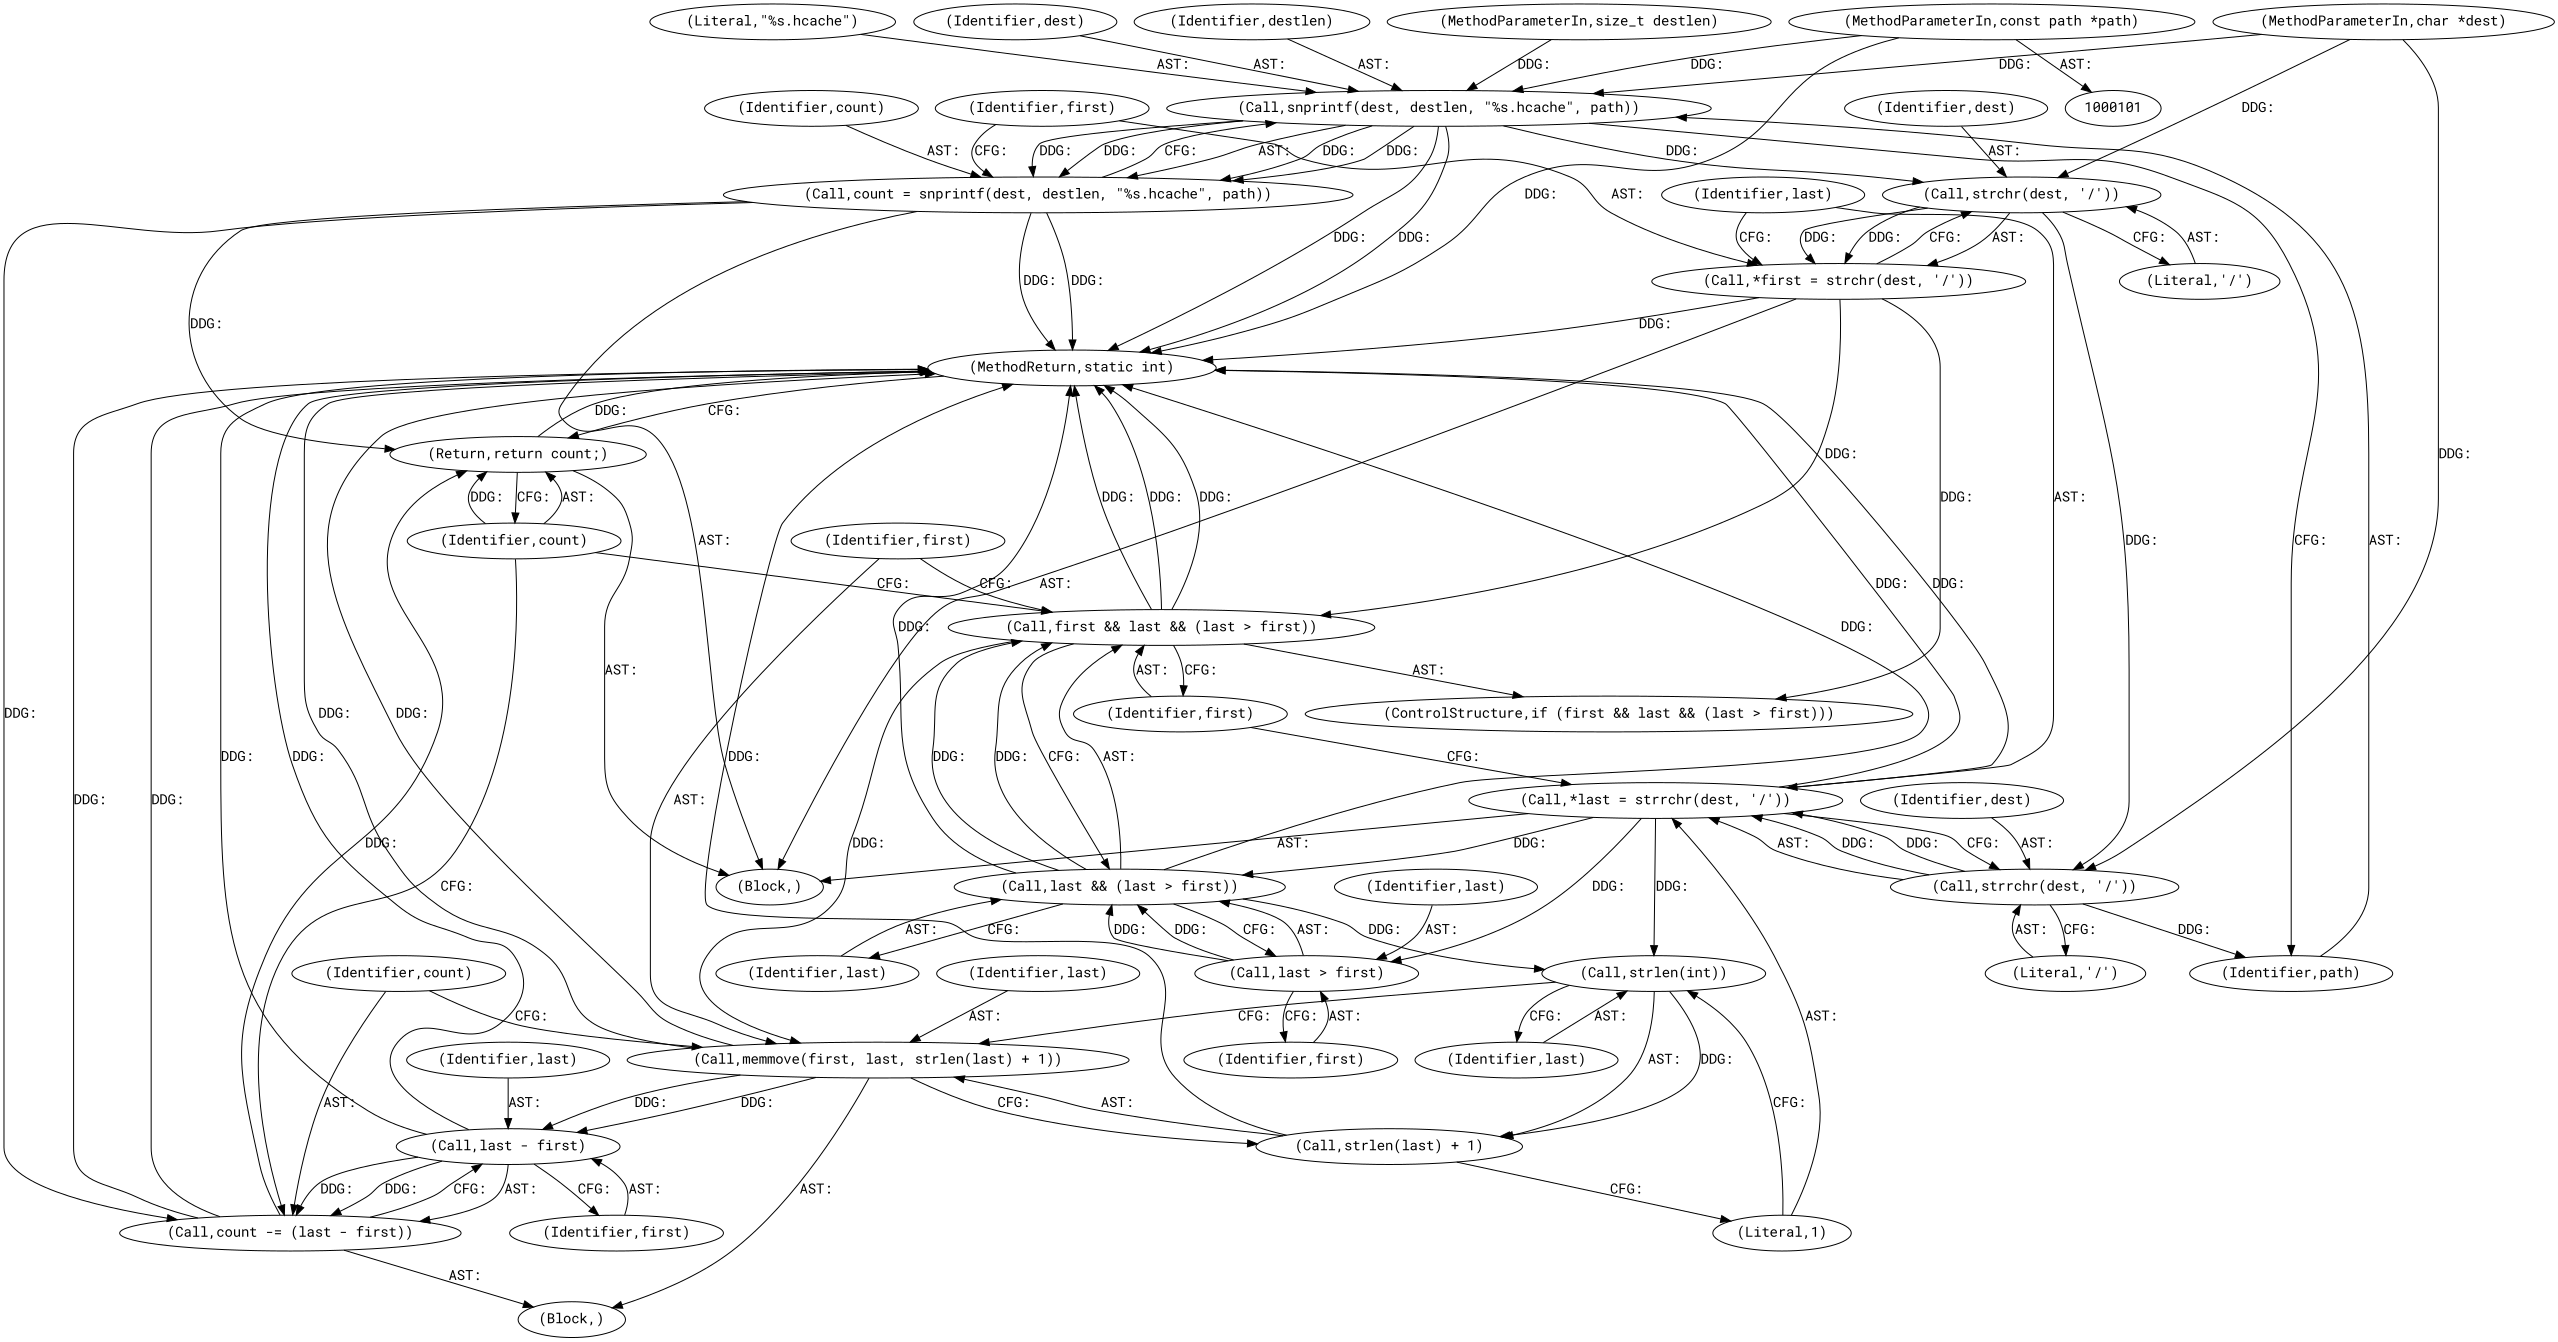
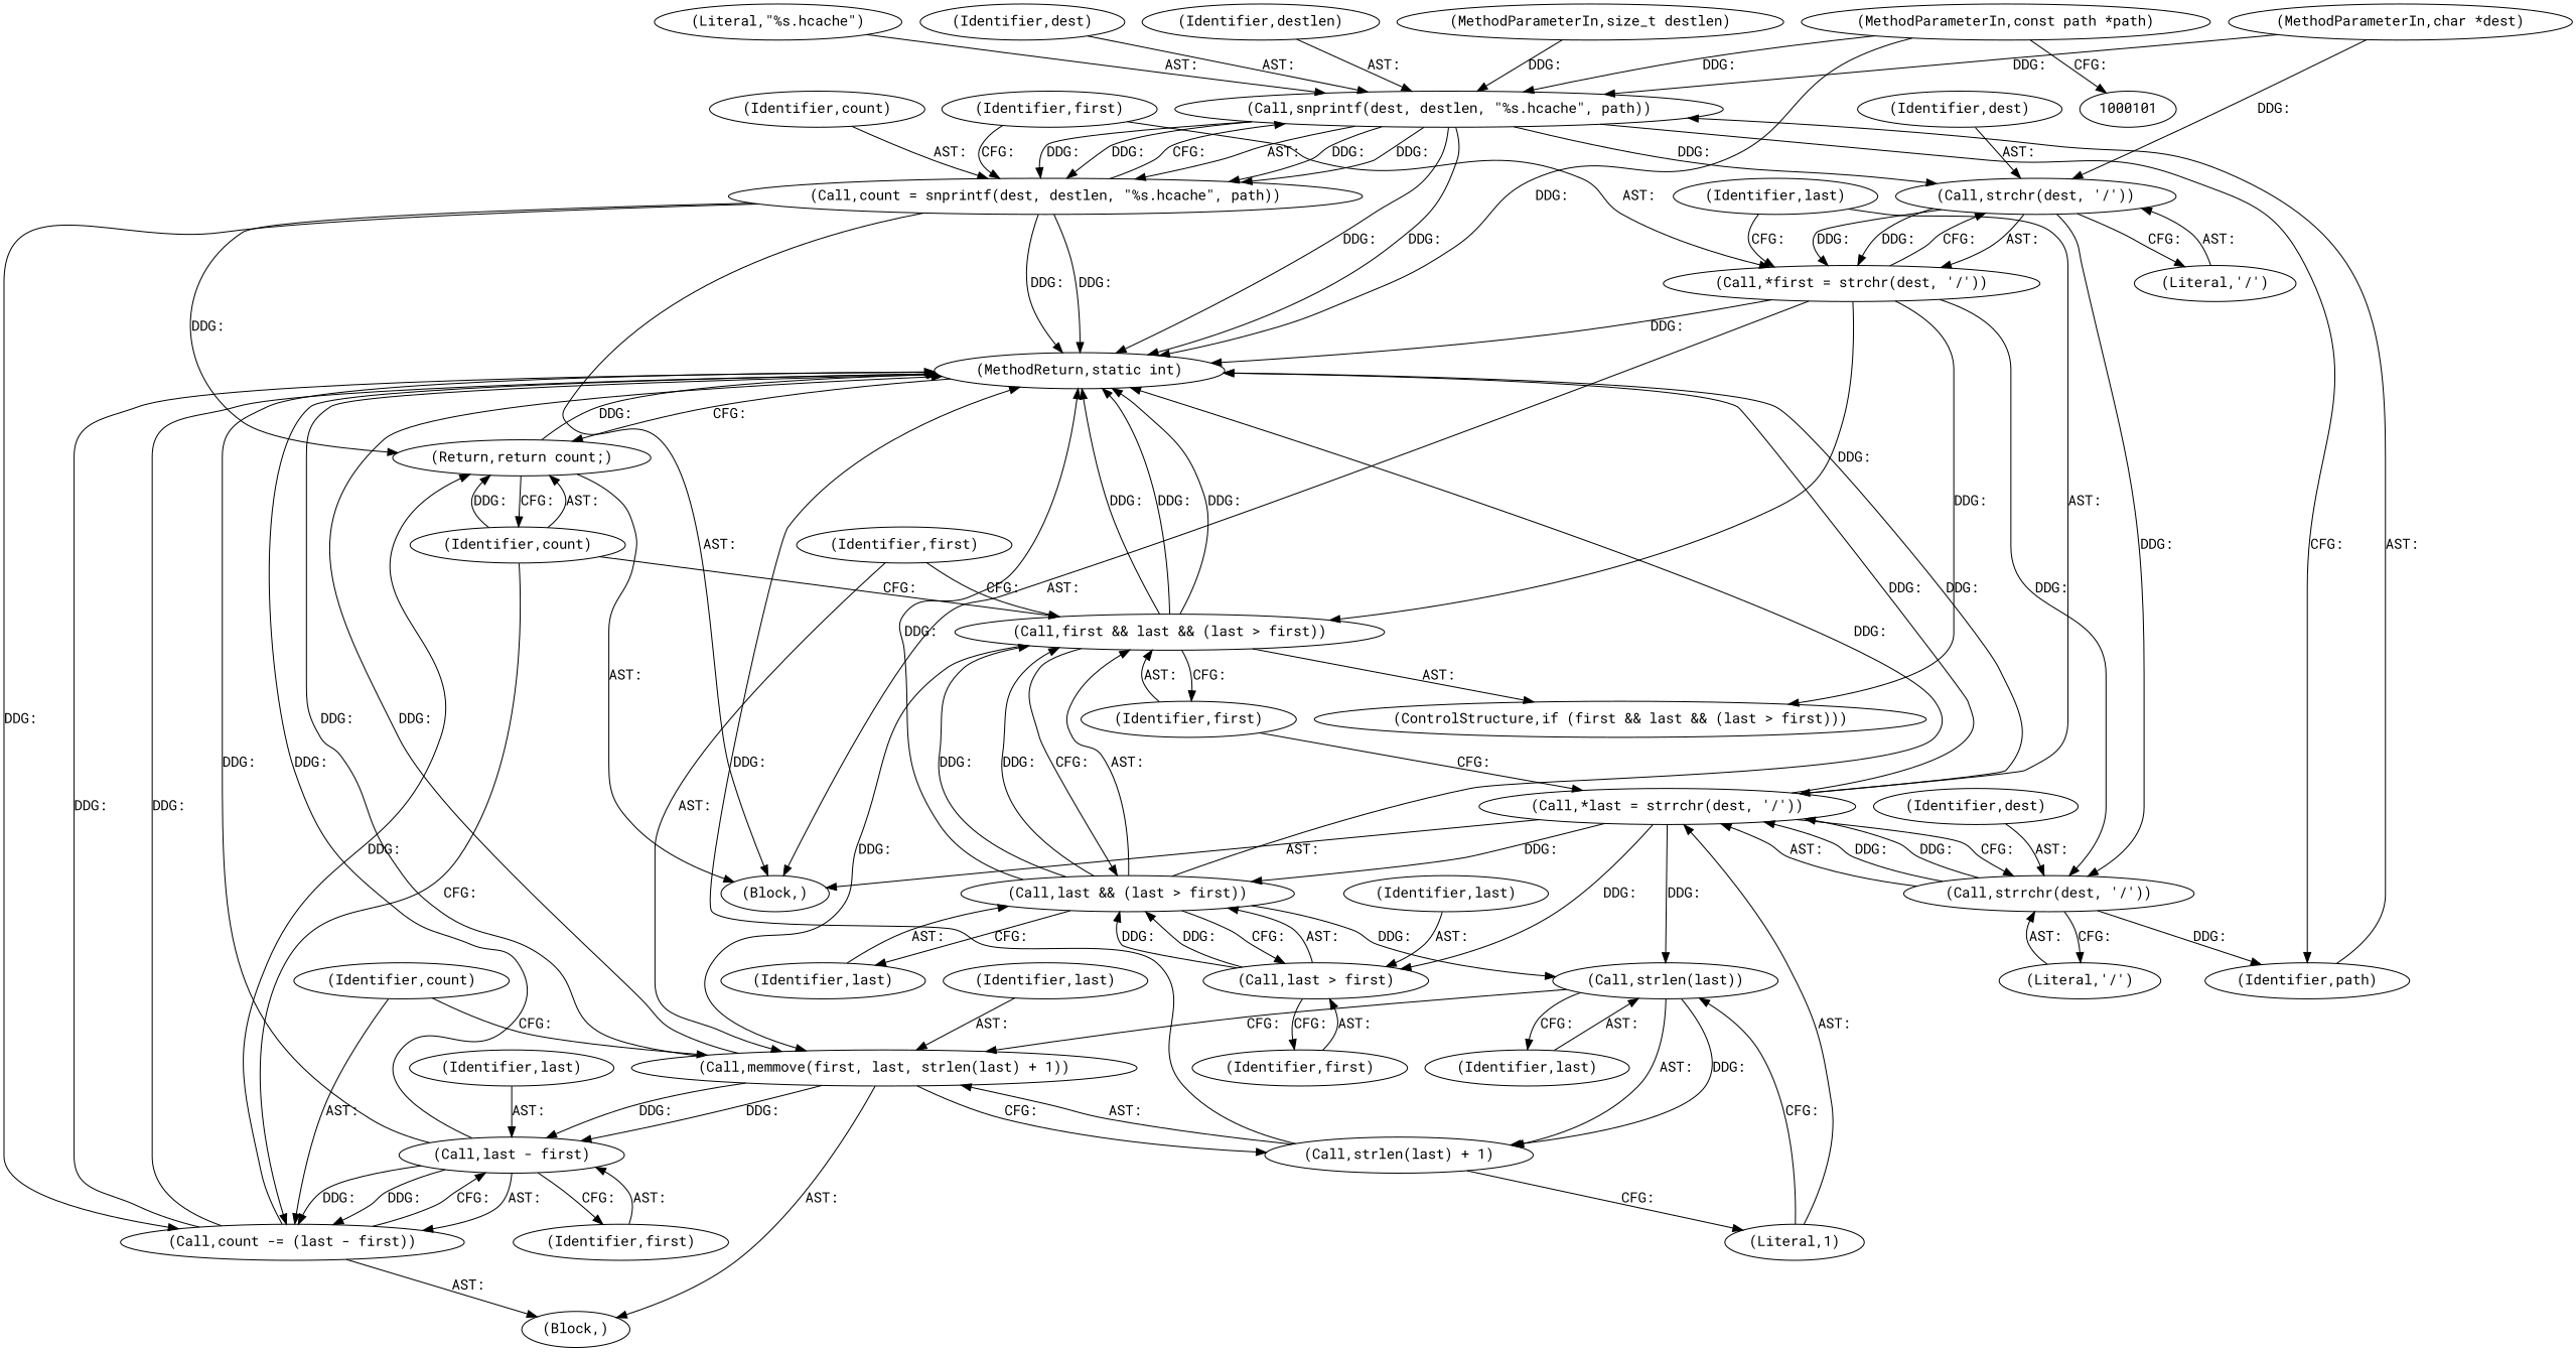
  digraph {
    fontname="Roboto Mono"
    node [fontname="Roboto Mono"]
    edge [fontname="Roboto Mono"]
    n1 [label="(MethodParameterIn,const path *path)"]
    n2 [label="(Call,snprintf(dest, destlen, \"%s.hcache\", path))"]
    n3 [label="(MethodReturn,static int)"]
    1000101
    n5 [label="(Call,count = snprintf(dest, destlen, \"%s.hcache\", path))"]
    n6 [label="(Call,strchr(dest, '/'))"]
    n7 [label="(Identifier,path)"]
    n8 [label="(Return,return count;)"]
    n9 [label="(Call,count -= (last - first))"]
    n10 [label="(Block,)"]
    n11 [label="(Call,*first = strchr(dest, '/'))"]
    n12 [label="(Call,strrchr(dest, '/'))"]
    n13 [label="(Literal,'/')"]
    n14 [label="(Call,last - first)"]
    n15 [label="(Block,)"]
    n16 [label="(Identifier,count)"]
    n17 [label="(Identifier,first)"]
    n18 [label="(Call,first && last && (last > first))"]
    n19 [label="(ControlStructure,if (first && last && (last > first)))"]
    n20 [label="(Call,*last = strrchr(dest, '/'))"]
    n21 [label="(Literal,'/')"]
    n22 [label="(Call,memmove(first, last, strlen(last) + 1))"]
    n23 [label="(Call,last && (last > first))"]
    n24 [label="(Identifier,first)"]
    n25 [label="(Call,last > first)"]
    n26 [label="(Identifier,first)"]
    n27 [label="(Call,strlen(last) + 1)"]
-   n28 [label="(Call,strlen(int))"]
+   n28 [label="(Call,strlen(last))"]
    n29 [label="(Identifier,last)"]
    n30 [label="(Literal,1)"]
    n31 [label="(Identifier,last)"]
    n32 [label="(Literal,\"%s.hcache\")"]
    n33 [label="(Identifier,first)"]
    n34 [label="(Identifier,first)"]
    n35 [label="(Identifier,dest)"]
    n36 [label="(Identifier,dest)"]
    n37 [label="(Identifier,last)"]
    n38 [label="(Identifier,destlen)"]
    n39 [label="(Identifier,dest)"]
    n40 [label="(Identifier,count)"]
    n41 [label="(MethodParameterIn,size_t destlen)"]
    n42 [label="(Identifier,count)"]
    n43 [label="(Identifier,last)"]
    n44 [label="(Identifier,last)"]
    n45 [label="(Identifier,last)"]
    n46 [label="(MethodParameterIn,char *dest)"]
    n1 -> n2 [label="DDG: "]
    n1 -> n3 [label="DDG: "]
-   n1 -> 1000101 [label="AST: "]
+   n1 -> 1000101 [label="CFG: "]
    n2 -> n3 [label="DDG: "]
    n2 -> n3 [label="DDG: "]
    n2 -> n5 [label="AST: "]
    n2 -> n5 [label="DDG: "]
    n2 -> n5 [label="DDG: "]
    n2 -> n5 [label="DDG: "]
    n2 -> n5 [label="DDG: "]
    n2 -> n6 [label="DDG: "]
    n2 -> n7 [label="CFG: "]
    n3 -> n8 [label="CFG: "]
    n5 -> n2 [label="CFG: "]
    n5 -> n3 [label="DDG: "]
    n5 -> n3 [label="DDG: "]
    n5 -> n8 [label="DDG: "]
    n5 -> n9 [label="DDG: "]
    n5 -> n10 [label="AST: "]
    n6 -> n11 [label="AST: "]
    n6 -> n11 [label="DDG: "]
    n6 -> n11 [label="DDG: "]
    n6 -> n12 [label="DDG: "]
    n6 -> n13 [label="CFG: "]
    n7 -> n2 [label="AST: "]
    n8 -> n3 [label="DDG: "]
    n8 -> n10 [label="AST: "]
    n8 -> n16 [label="CFG: "]
    n9 -> n3 [label="DDG: "]
    n9 -> n3 [label="DDG: "]
    n9 -> n8 [label="DDG: "]
    n9 -> n14 [label="CFG: "]
    n9 -> n15 [label="AST: "]
    n11 -> n3 [label="DDG: "]
    n11 -> n6 [label="CFG: "]
    n11 -> n10 [label="AST: "]
    n11 -> n18 [label="DDG: "]
    n11 -> n19 [label="DDG: "]
    n12 -> n7 [label="DDG: "]
    n12 -> n20 [label="AST: "]
    n12 -> n20 [label="DDG: "]
    n12 -> n20 [label="DDG: "]
    n12 -> n21 [label="CFG: "]
    n13 -> n6 [label="AST: "]
    n14 -> n3 [label="DDG: "]
    n14 -> n3 [label="DDG: "]
    n14 -> n9 [label="AST: "]
    n14 -> n9 [label="DDG: "]
    n14 -> n9 [label="DDG: "]
    n14 -> n17 [label="CFG: "]
    n16 -> n8 [label="AST: "]
    n16 -> n8 [label="DDG: "]
    n16 -> n9 [label="CFG: "]
    n16 -> n18 [label="CFG: "]
    n17 -> n14 [label="AST: "]
    n18 -> n3 [label="DDG: "]
    n18 -> n3 [label="DDG: "]
    n18 -> n3 [label="DDG: "]
    n18 -> n19 [label="AST: "]
    n18 -> n22 [label="DDG: "]
    n18 -> n23 [label="CFG: "]
    n18 -> n24 [label="CFG: "]
    n20 -> n3 [label="DDG: "]
    n20 -> n3 [label="DDG: "]
    n20 -> n10 [label="AST: "]
    n20 -> n12 [label="CFG: "]
    n20 -> n23 [label="DDG: "]
    n20 -> n25 [label="DDG: "]
    n20 -> n28 [label="DDG: "]
    n21 -> n12 [label="AST: "]
    n22 -> n3 [label="DDG: "]
    n22 -> n3 [label="DDG: "]
    n22 -> n14 [label="DDG: "]
    n22 -> n14 [label="DDG: "]
    n22 -> n15 [label="AST: "]
    n22 -> n27 [label="CFG: "]
    n23 -> n3 [label="DDG: "]
    n23 -> n3 [label="DDG: "]
    n23 -> n18 [label="AST: "]
    n23 -> n18 [label="DDG: "]
    n23 -> n18 [label="DDG: "]
    n23 -> n25 [label="CFG: "]
    n23 -> n28 [label="DDG: "]
    n23 -> n29 [label="CFG: "]
    n24 -> n18 [label="AST: "]
    n24 -> n20 [label="CFG: "]
    n25 -> n23 [label="AST: "]
    n25 -> n23 [label="DDG: "]
    n25 -> n23 [label="DDG: "]
    n25 -> n26 [label="CFG: "]
    n26 -> n25 [label="AST: "]
    n27 -> n3 [label="DDG: "]
    n27 -> n22 [label="AST: "]
    n27 -> n30 [label="CFG: "]
    n28 -> n22 [label="CFG: "]
    n28 -> n27 [label="AST: "]
    n28 -> n27 [label="DDG: "]
    n28 -> n31 [label="CFG: "]
    n29 -> n23 [label="AST: "]
    n30 -> n20 [label="AST: "]
    n30 -> n28 [label="CFG: "]
    n31 -> n28 [label="AST: "]
    n32 -> n2 [label="AST: "]
    n33 -> n5 [label="CFG: "]
    n33 -> n11 [label="AST: "]
    n34 -> n18 [label="CFG: "]
    n34 -> n22 [label="AST: "]
    n35 -> n12 [label="AST: "]
    n36 -> n2 [label="AST: "]
    n37 -> n22 [label="AST: "]
    n38 -> n2 [label="AST: "]
    n39 -> n6 [label="AST: "]
    n40 -> n5 [label="AST: "]
    n41 -> n2 [label="DDG: "]
    n42 -> n9 [label="AST: "]
    n42 -> n22 [label="CFG: "]
    n43 -> n11 [label="CFG: "]
    n43 -> n20 [label="AST: "]
    n44 -> n14 [label="AST: "]
    n45 -> n25 [label="AST: "]
    n46 -> n2 [label="DDG: "]
    n46 -> n6 [label="DDG: "]
-   n46 -> n12 [label="DDG: "]
+   n11 -> n12 [label="DDG: "]
  }
